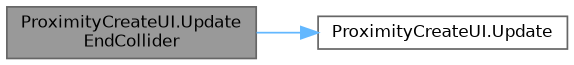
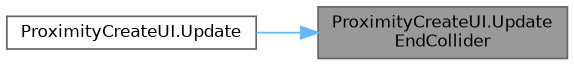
  digraph {
    rankdir=RL
    node [fontname=Helvetica fontsize=10 shape=box style=filled]
    n1 [color=gray40 fillcolor=grey60 fontcolor=black height=0.2 label="ProximityCreateUI.Update\lEndCollider" width=0.4]
    n2 [color=grey40 fillcolor=white height=0.2 label="ProximityCreateUI.Update" width=0.4]
-   n2 -> n1 [color=steelblue1 dir=back fontname=Helvetica fontsize=10 labelfontname=Helvetica labelfontsize=10 style=solid]
+   n1 -> n2 [color=steelblue1 dir=back fontname=Helvetica fontsize=10 labelfontname=Helvetica labelfontsize=10 style=solid]
  }
